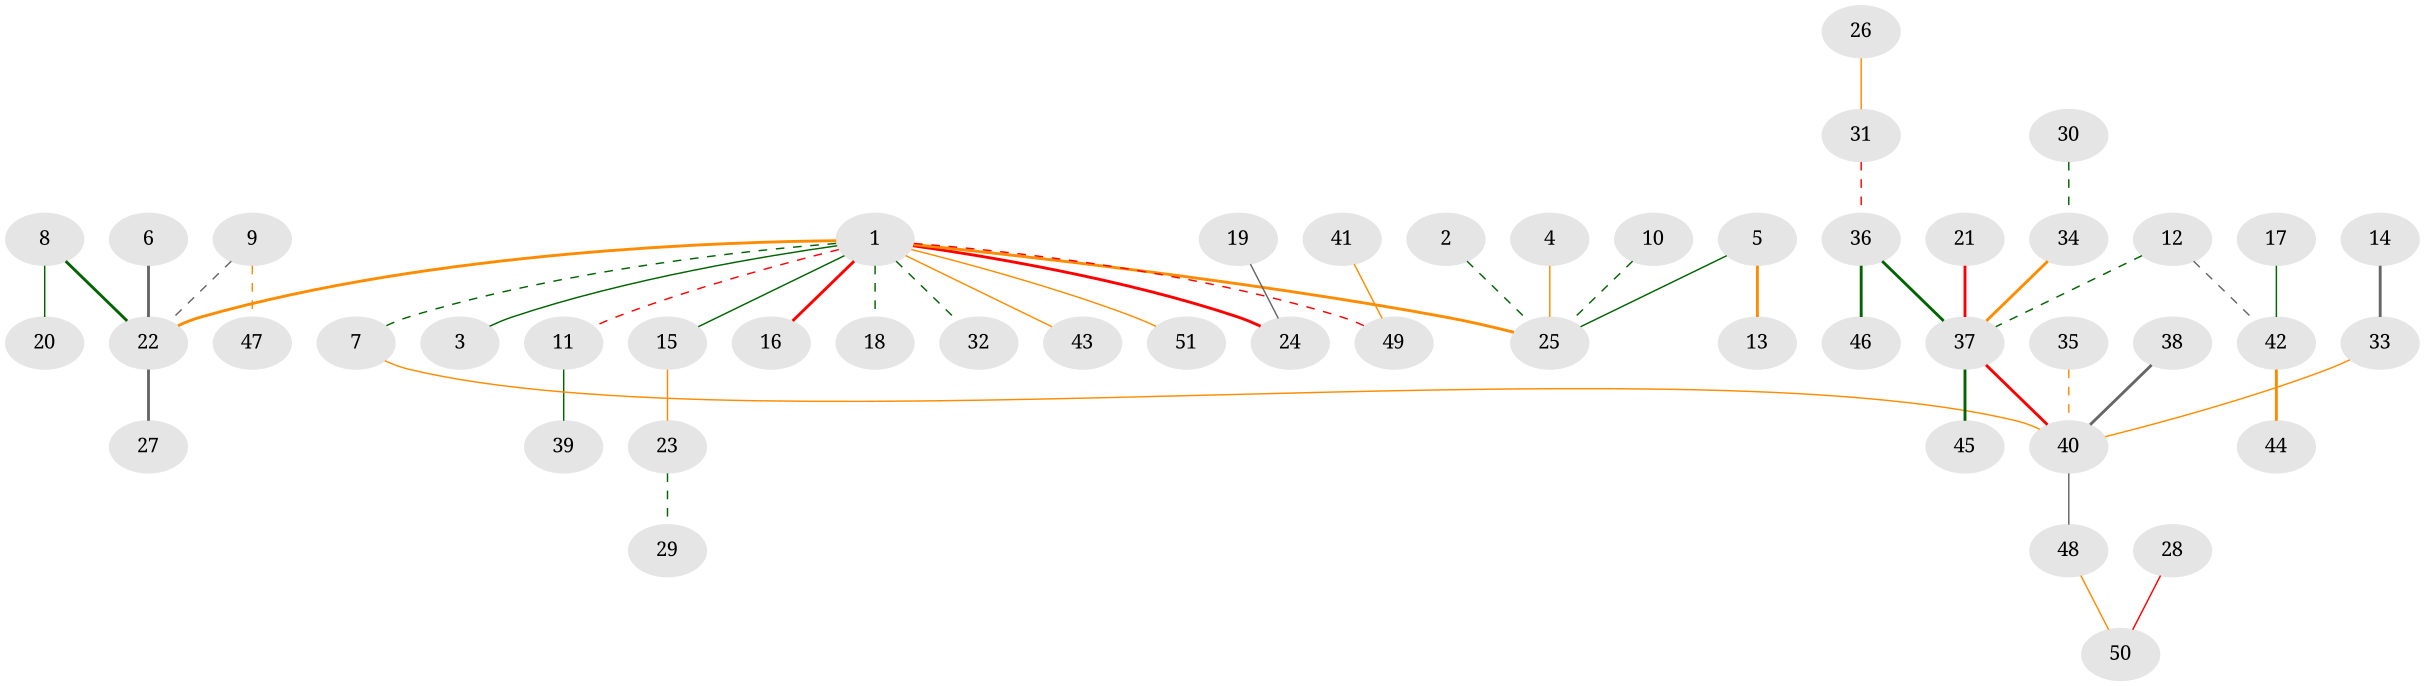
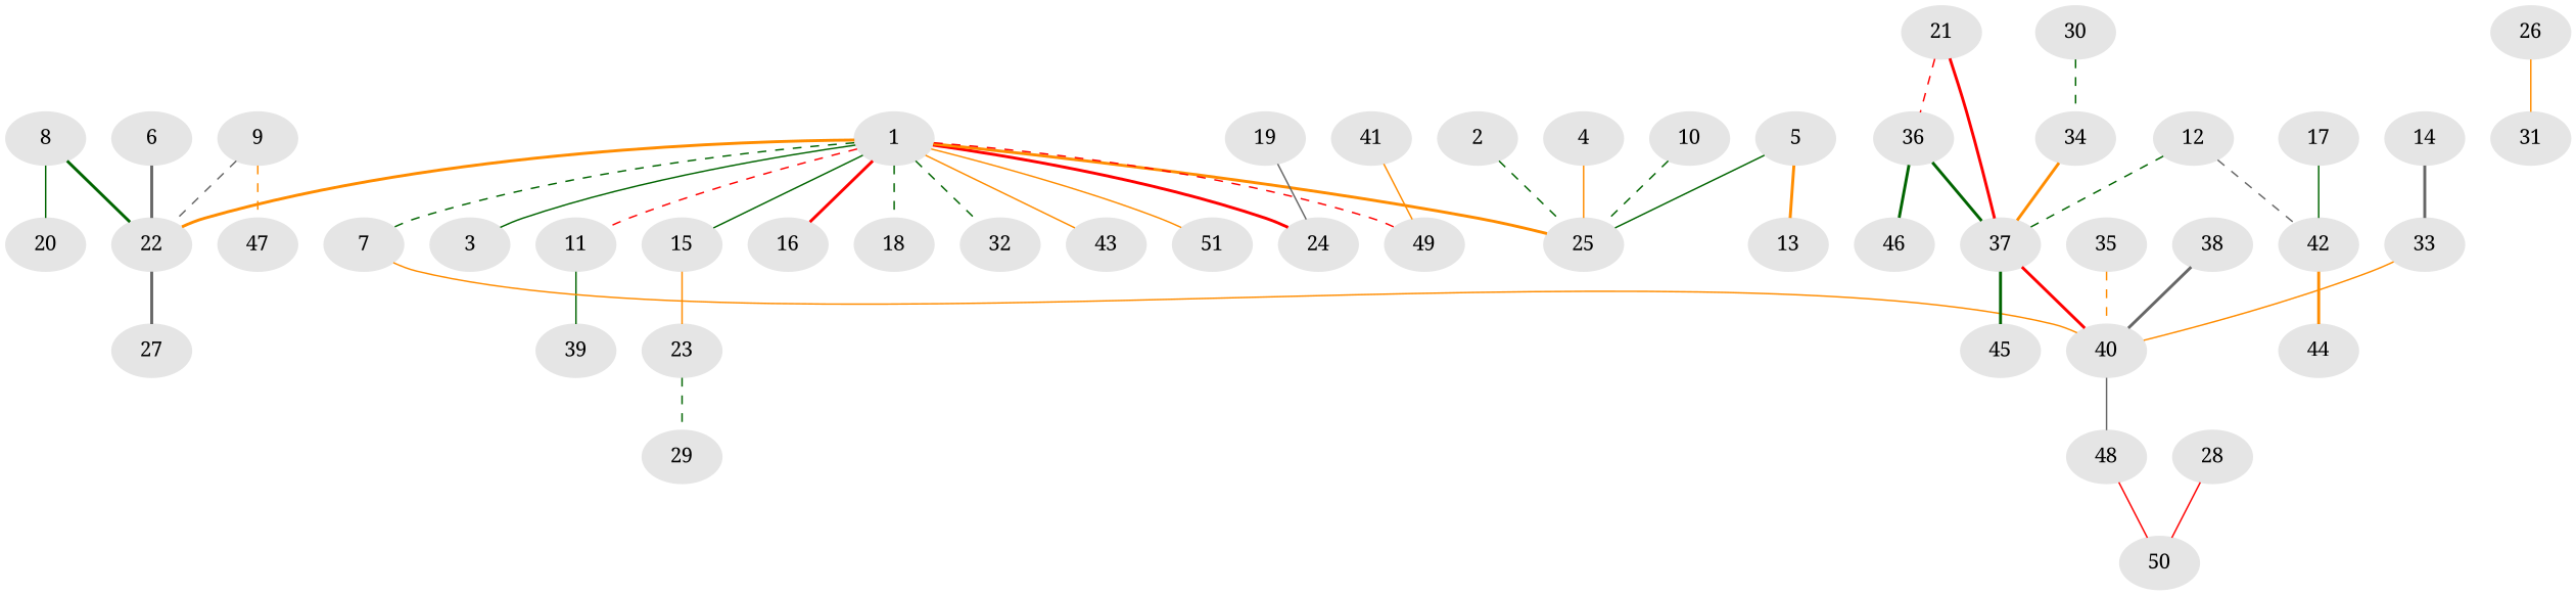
  graph {
    fontname="Noto Serif"
    node [color=gray90 fontname="Noto Serif" style=filled]
    edge [color=darkgreen fontname="Noto Serif" style=solid weight=1.0]
    1
    3
    11
    15
    16
    18
    22
    24
    25
    32
    43
    49
    51
    7
    39
    23
    27
    40
    48
    2
    4
    5
    13
    6
    8
    20
    9
    47
    10
    12
    37
    42
    45
    44
    14
    33
    29
    17
    19
    21
    26
    31
    36
    28
    50
    30
    34
    46
    35
    38
    41
    1 -- 3
    1 -- 11 [color=red style=dashed]
    1 -- 15
    1 -- 16 [color=red style=bold]
    1 -- 18 [style=dashed]
    1 -- 22 [color=darkorange style=bold]
    1 -- 24 [color=red style=bold]
    1 -- 25 [color=darkorange style=bold]
    1 -- 32 [style=dashed]
    1 -- 43 [color=darkorange]
    1 -- 49 [color=red style=dashed]
    1 -- 51 [color=darkorange]
    1 -- 7 [style=dashed]
    11 -- 39
    15 -- 23 [color=darkorange]
    22 -- 27 [color=gray40 style=bold]
    7 -- 40 [color=darkorange]
    23 -- 29 [style=dashed]
    40 -- 48 [color=gray40]
-   48 -- 50 [color=darkorange]
+   48 -- 50 [color=red]
    2 -- 25 [style=dashed]
    4 -- 25 [color=darkorange]
    5 -- 25
    5 -- 13 [color=darkorange style=bold]
    6 -- 22 [color=gray40 style=bold]
    8 -- 22 [style=bold]
    8 -- 20
    9 -- 22 [color=gray40 style=dashed]
    9 -- 47 [color=darkorange style=dashed]
    10 -- 25 [style=dashed]
    12 -- 37 [style=dashed]
    12 -- 42 [color=gray40 style=dashed]
    37 -- 40 [color=red style=bold]
    37 -- 45 [style=bold]
    42 -- 44 [color=darkorange style=bold]
    14 -- 33 [color=gray40 style=bold]
    33 -- 40 [color=darkorange]
    17 -- 42
    19 -- 24 [color=gray40]
    21 -- 37 [color=red style=bold]
    26 -- 31 [color=darkorange]
-   31 -- 36 [color=red style=dashed]
+   21 -- 36 [color=red style=dashed]
    36 -- 37 [style=bold]
    36 -- 46 [style=bold]
    28 -- 50 [color=red]
    30 -- 34 [style=dashed]
    34 -- 37 [color=darkorange style=bold]
    35 -- 40 [color=darkorange style=dashed]
    38 -- 40 [color=gray40 style=bold]
    41 -- 49 [color=darkorange]
  }
